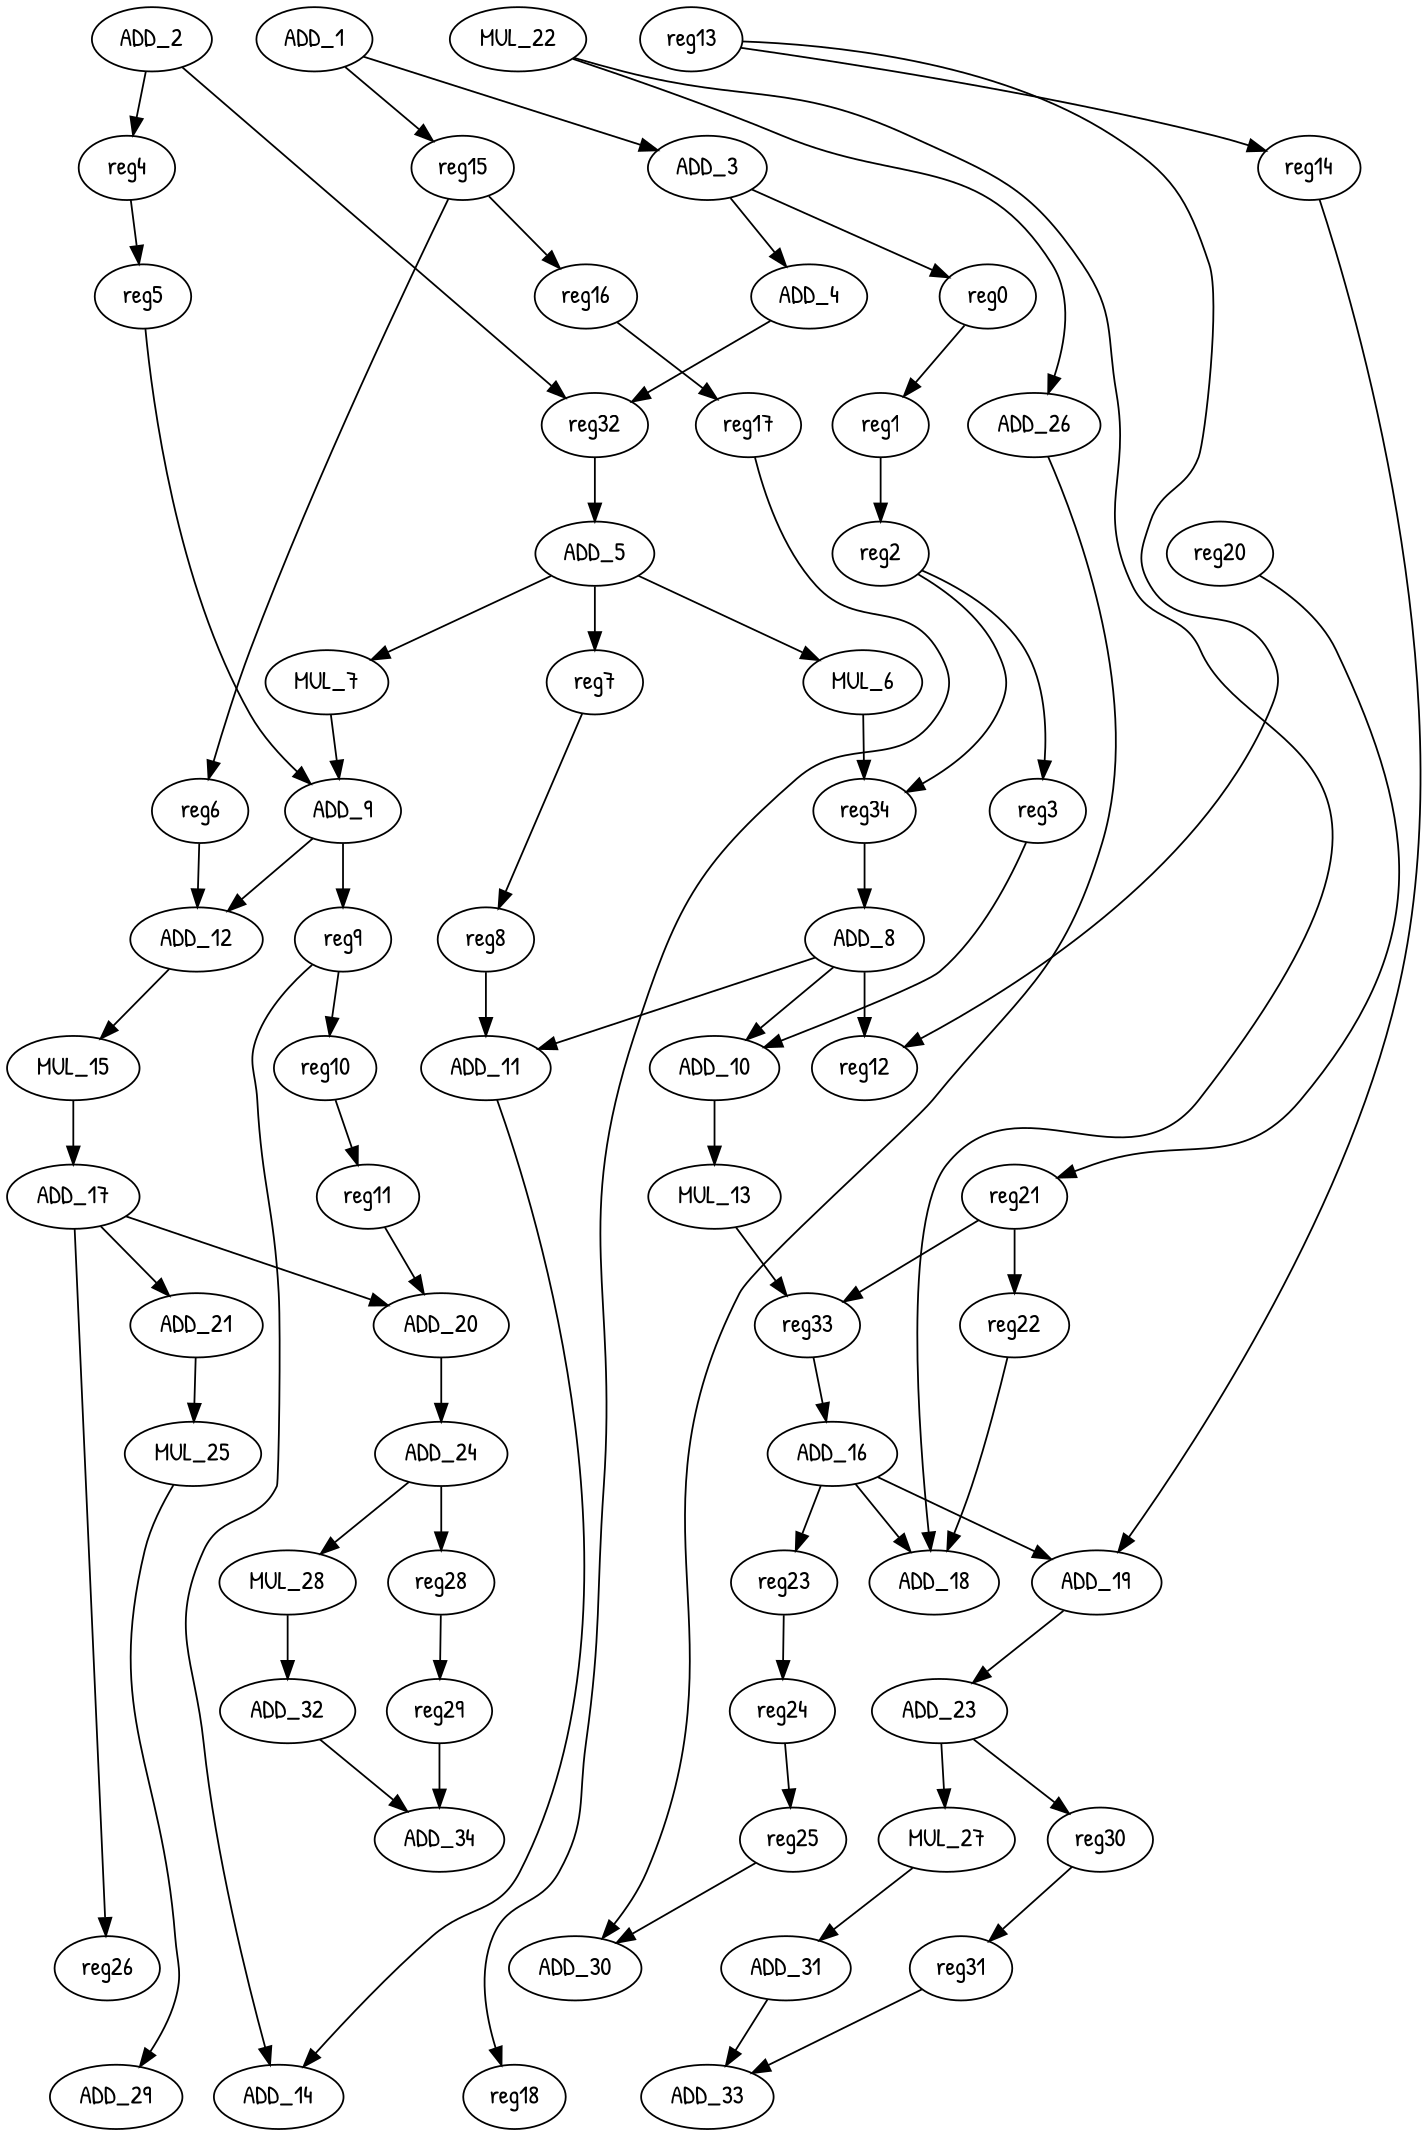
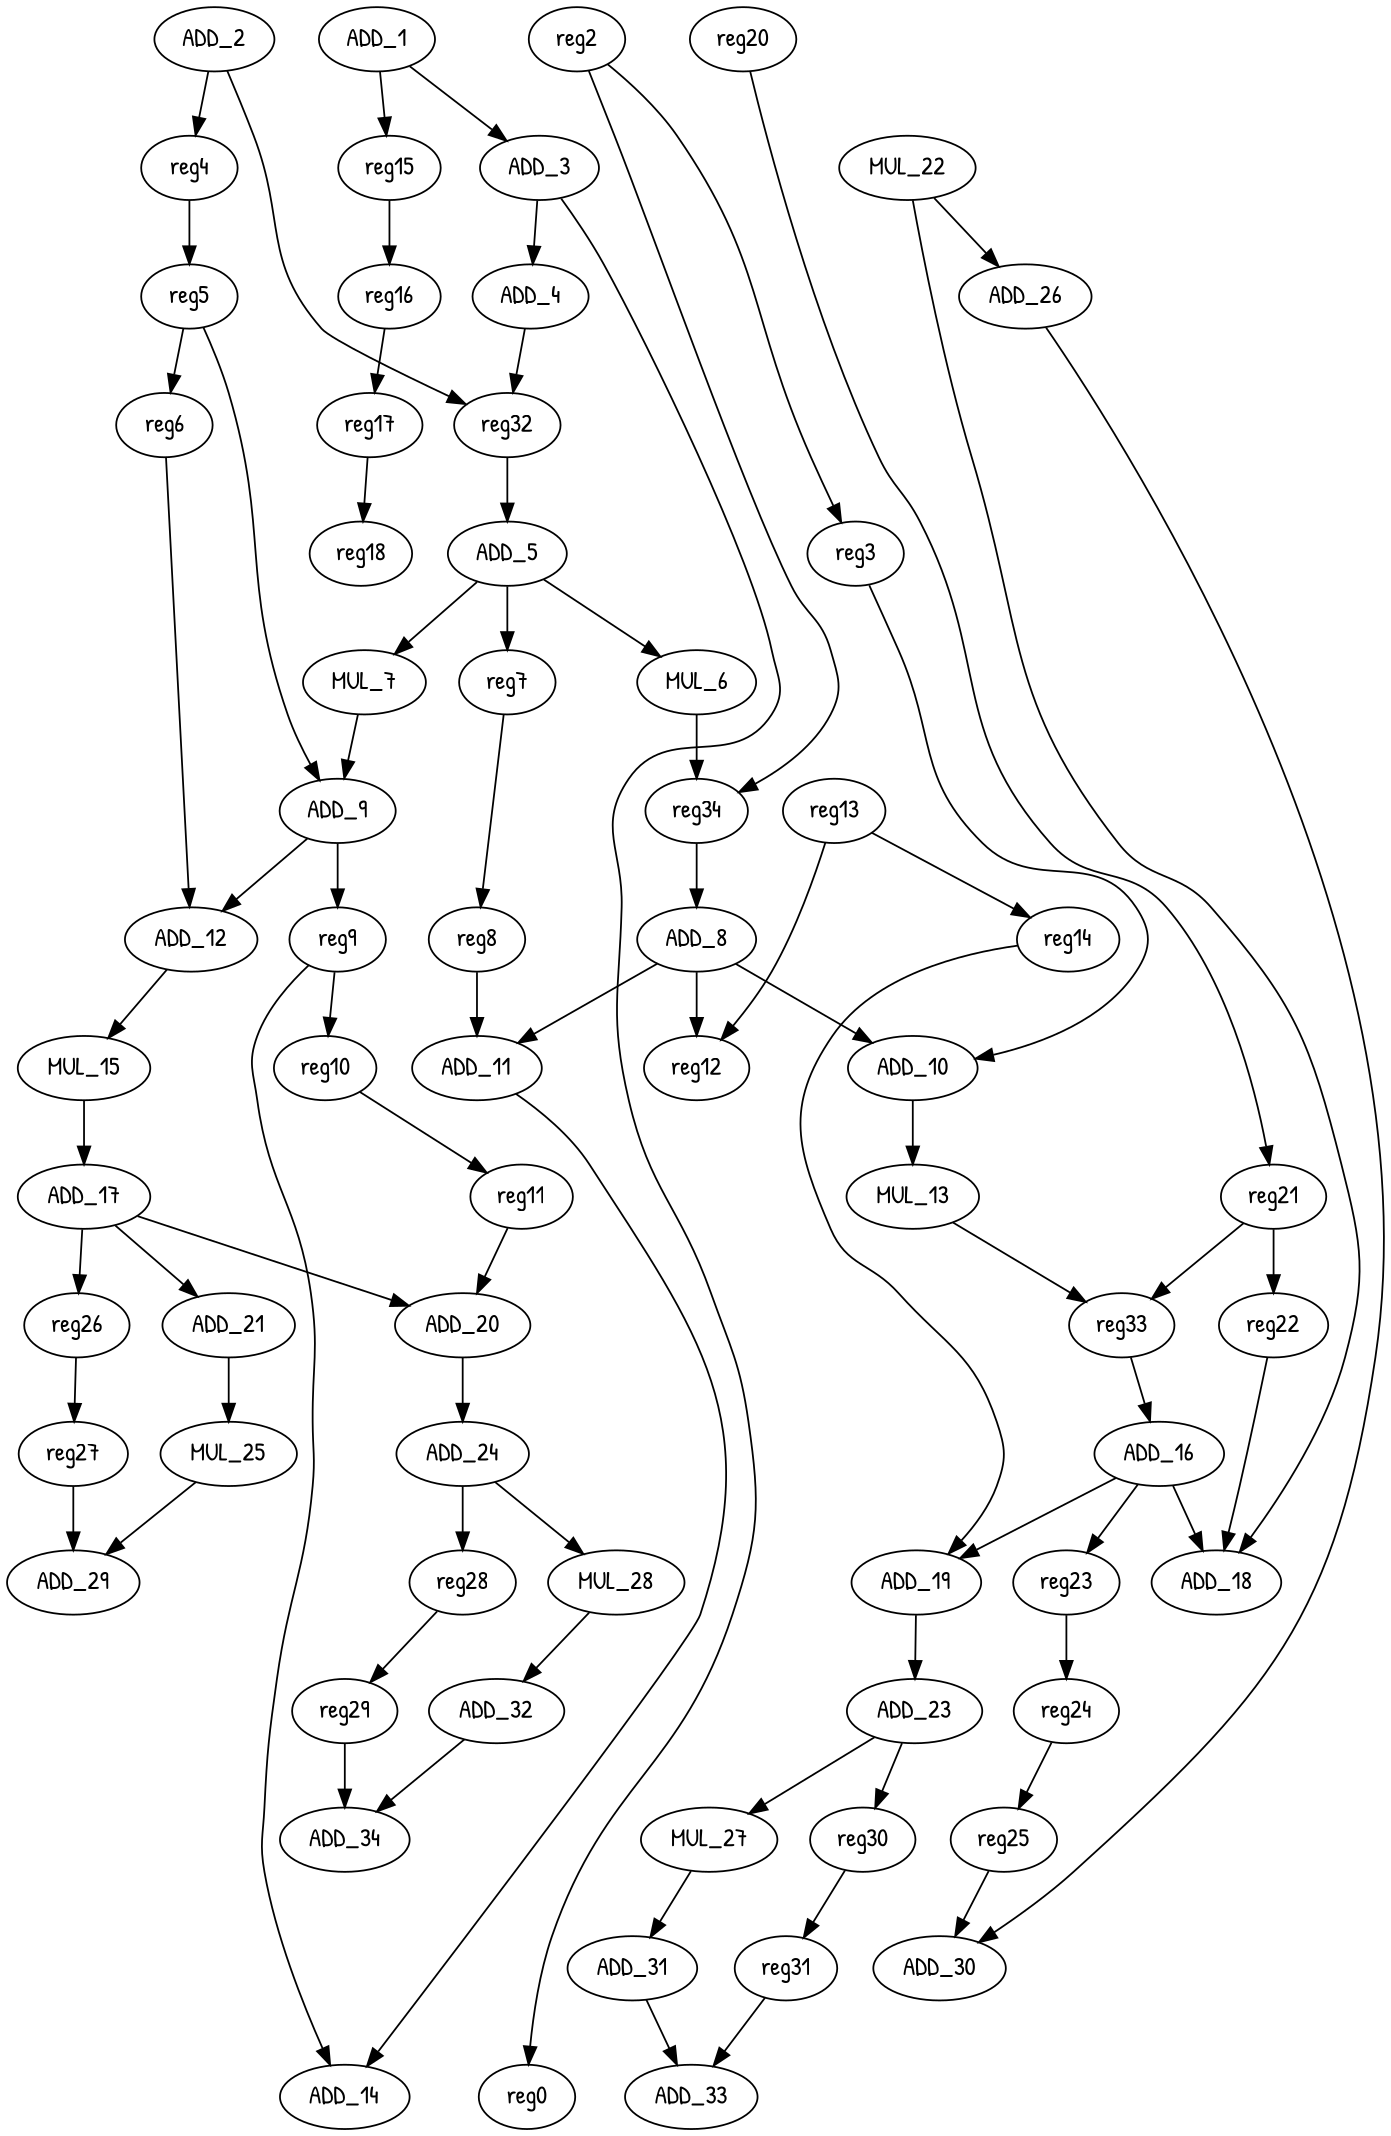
  digraph {
    fontname="Patrick Hand"
    node [fontname="Patrick Hand"]
    edge [fontname="Patrick Hand" weight=0]
    ADD_1
    ADD_3
    reg15
    ADD_4
    reg0
    reg16
    reg32
-   reg1
    reg17
    ADD_2
    reg4
    ADD_5
    reg5
    MUL_6
    MUL_7
    reg7
    ADD_9
    reg6
    reg2
    reg34
    reg8
    ADD_8
    ADD_12
    reg9
    ADD_11
    ADD_10
    reg12
    MUL_15
    ADD_14
    reg10
    MUL_13
    reg33
    reg13
    reg14
    ADD_17
    reg11
    ADD_16
    ADD_20
    ADD_21
    reg26
    ADD_18
    ADD_19
    reg23
    ADD_24
    MUL_25
+   reg27
    ADD_23
    reg24
    MUL_22
    ADD_26
    MUL_27
    reg30
    reg25
    MUL_28
    reg28
    ADD_29
    ADD_30
    ADD_31
    reg31
    ADD_32
    reg29
    ADD_33
    ADD_34
    reg18
    reg20
    reg21
    reg22
    reg3
    ADD_1 -> ADD_3
    ADD_1 -> reg15
    ADD_3 -> ADD_4
    ADD_3 -> reg0
    reg15 -> reg16
    ADD_4 -> reg32
-   reg0 -> reg1
    reg16 -> reg17
    reg32 -> ADD_5 [weight=3]
-   reg1 -> reg2 [weight=8]
    reg17 -> reg18
    ADD_2 -> reg32
    ADD_2 -> reg4
    reg4 -> reg5
    ADD_5 -> MUL_6
    ADD_5 -> MUL_7
    ADD_5 -> reg7 [weight=3]
    reg5 -> ADD_9
-   reg15 -> reg6
+   reg5 -> reg6
    MUL_6 -> reg34
    MUL_7 -> ADD_9
    reg7 -> reg8
    ADD_9 -> ADD_12 [weight=2]
    ADD_9 -> reg9 [weight=8]
    reg6 -> ADD_12
    reg2 -> reg34
    reg2 -> reg3
    reg34 -> ADD_8 [weight=1]
    reg8 -> ADD_11 [weight=3]
    ADD_8 -> ADD_11
    ADD_8 -> ADD_10
    ADD_8 -> reg12 [weight=5]
    ADD_12 -> MUL_15
    reg9 -> ADD_14
    reg9 -> reg10
    ADD_11 -> ADD_14
    ADD_10 -> MUL_13 [weight=2]
    MUL_15 -> ADD_17 [weight=2]
    reg10 -> reg11
    MUL_13 -> reg33
    reg33 -> ADD_16
    reg13 -> reg12
    reg13 -> reg14
    reg14 -> ADD_19
    ADD_17 -> ADD_20
    ADD_17 -> ADD_21
    ADD_17 -> reg26
    reg11 -> ADD_20
    ADD_16 -> ADD_18 [weight=2]
    ADD_16 -> ADD_19
    ADD_16 -> reg23
    ADD_20 -> ADD_24 [weight=2]
    ADD_21 -> MUL_25
+   reg26 -> reg27
    ADD_19 -> ADD_23
    reg23 -> reg24
    ADD_24 -> MUL_28
    ADD_24 -> reg28 [weight=1]
    MUL_25 -> ADD_29
+   reg27 -> ADD_29 [weight=2]
    ADD_23 -> MUL_27
    ADD_23 -> reg30
    reg24 -> reg25
    MUL_22 -> ADD_18
    MUL_22 -> ADD_26
    ADD_26 -> ADD_30
    MUL_27 -> ADD_31
    reg30 -> reg31
    reg25 -> ADD_30
    MUL_28 -> ADD_32
    reg28 -> reg29
    ADD_31 -> ADD_33
    reg31 -> ADD_33
    ADD_32 -> ADD_34
    reg29 -> ADD_34 [weight=3]
    reg20 -> reg21
    reg21 -> reg33
    reg21 -> reg22 [weight=3]
    reg22 -> ADD_18 [weight=2]
    reg3 -> ADD_10
  }
